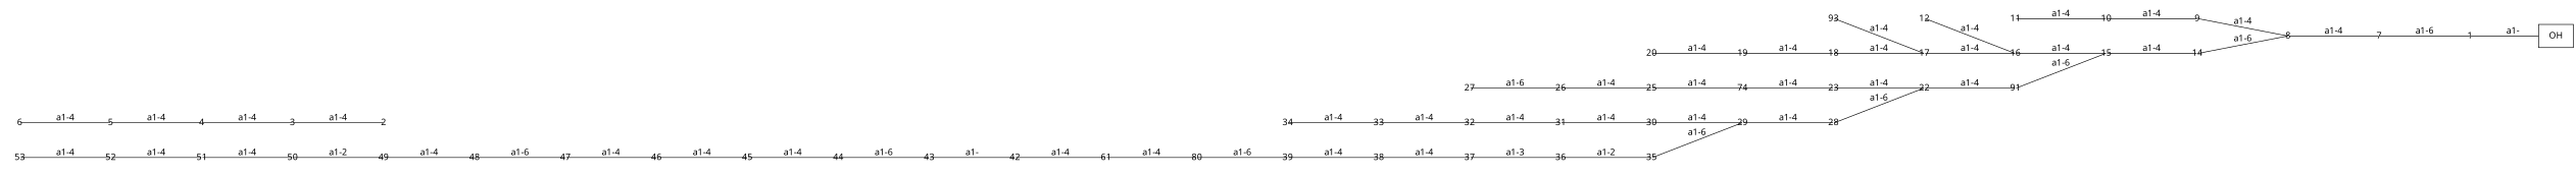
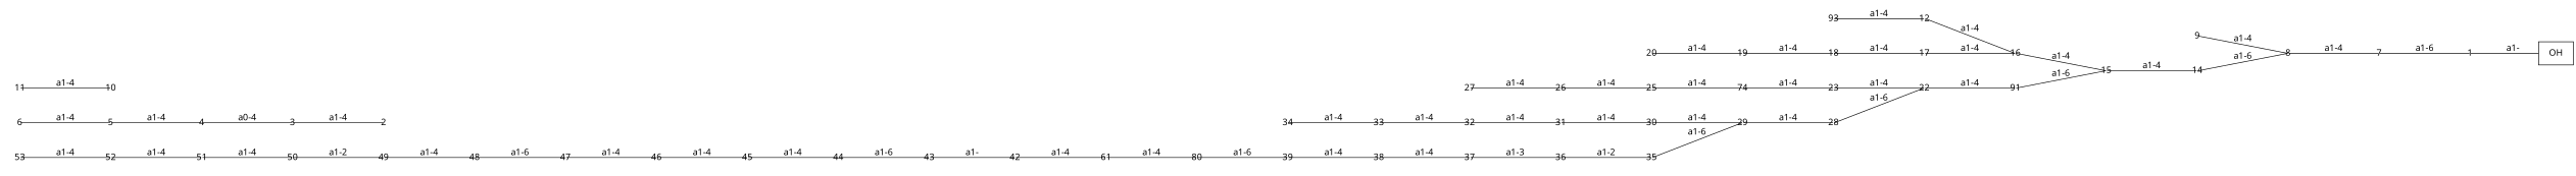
  graph {
    fontname="Noto Sans"
    nodesep=0.05
    rankdir=LR
    ranksep=0.8
    splines=false
    node [fixedsize=true fontname="Noto Sans" labelfontsize=12 scale=true shape=none]
    edge [fontname="Noto Sans" headclip=false labelangle=320.0 labeldistance=1.2 labelfontsize=12 tailclip=false]
    n1 [label=OH shape=box]
    1 [height=0.7]
    2 [height=0.7]
    3 [height=0.7]
    4 [height=0.7]
    5 [height=0.7]
    6 [height=0.7]
    7 [height=0.7]
    8 [height=0.7]
    9 [height=0.7]
    10 [height=0.7]
    11 [height=0.7]
    12 [height=0.7]
    16 [height=0.7]
    n15 [height=0.7 label=93]
    14 [height=0.7]
    15 [height=0.7]
    17 [height=0.7]
    18 [height=0.7]
    19 [height=0.7]
    20 [height=0.7]
    n22 [height=0.7 label=91]
    22 [height=0.7]
    23 [height=0.7]
    n25 [height=0.7 label=74]
    25 [height=0.7]
    26 [height=0.7]
    27 [height=0.7]
    28 [height=0.7]
    29 [height=0.7]
    30 [height=0.7]
    31 [height=0.7]
    32 [height=0.7]
    33 [height=0.7]
    34 [height=0.7]
    35 [height=0.7]
    36 [height=0.7]
    37 [height=0.7]
    38 [height=0.7]
    39 [height=0.7]
    n41 [height=0.7 label=80]
    n42 [height=0.7 label=61]
    42 [height=0.7]
    43 [height=0.7]
    44 [height=0.7]
    45 [height=0.7]
    46 [height=0.7]
    47 [height=0.7]
    48 [height=0.7]
    49 [height=0.7]
    50 [height=0.7]
    51 [height=0.7]
    52 [height=0.7]
    53 [height=0.7]
    1 -- n1 [headclip=true label="a1-"]
    3 -- 2 [label="a1-4"]
-   4 -- 3 [label="a1-4"]
+   4 -- 3 [label="a0-4"]
    5 -- 4 [label="a1-4"]
    6 -- 5 [label="a1-4"]
    7 -- 1 [label="a1-6"]
    8 -- 7 [label="a1-4"]
    9 -- 8 [label="a1-4"]
-   10 -- 9 [label="a1-4"]
    11 -- 10 [label="a1-4"]
    12 -- 16 [label="a1-4"]
    16 -- 15 [label="a1-4"]
-   n15 -- 17 [label="a1-4"]
+   n15 -- 12 [label="a1-4"]
    14 -- 8 [label="a1-6"]
    15 -- 14 [label="a1-4"]
    17 -- 16 [label="a1-4"]
    18 -- 17 [label="a1-4"]
    19 -- 18 [label="a1-4"]
    20 -- 19 [label="a1-4"]
    n22 -- 15 [label="a1-6"]
    22 -- n22 [label="a1-4"]
    23 -- 22 [label="a1-4"]
    n25 -- 23 [label="a1-4"]
    25 -- n25 [label="a1-4"]
    26 -- 25 [label="a1-4"]
-   27 -- 26 [label="a1-6"]
+   27 -- 26 [label="a1-4"]
    28 -- 22 [label="a1-6"]
    29 -- 28 [label="a1-4"]
    30 -- 29 [label="a1-4"]
    31 -- 30 [label="a1-4"]
    32 -- 31 [label="a1-4"]
    33 -- 32 [label="a1-4"]
    34 -- 33 [label="a1-4"]
    35 -- 29 [label="a1-6"]
    36 -- 35 [label="a1-2"]
    37 -- 36 [label="a1-3"]
    38 -- 37 [label="a1-4"]
    39 -- 38 [label="a1-4"]
    n41 -- 39 [label="a1-6"]
    n42 -- n41 [label="a1-4"]
    42 -- n42 [label="a1-4"]
    43 -- 42 [label="a1-"]
    44 -- 43 [label="a1-6"]
    45 -- 44 [label="a1-4"]
    46 -- 45 [label="a1-4"]
    47 -- 46 [label="a1-4"]
    48 -- 47 [label="a1-6"]
    49 -- 48 [label="a1-4"]
    50 -- 49 [label="a1-2"]
    51 -- 50 [label="a1-4"]
    52 -- 51 [label="a1-4"]
    53 -- 52 [label="a1-4"]
  }
